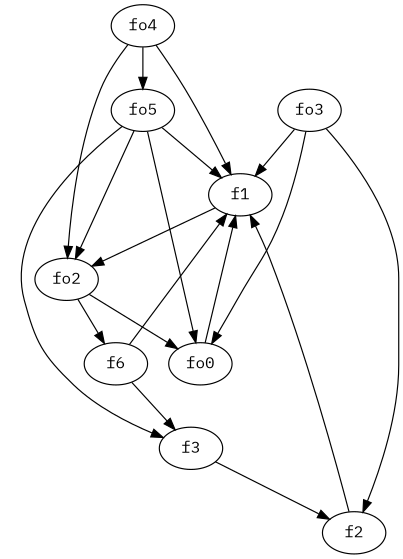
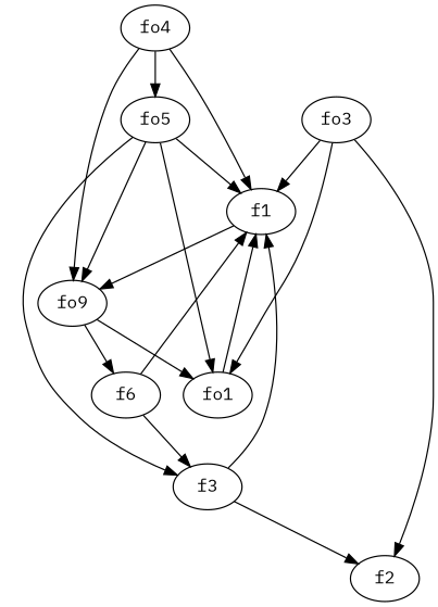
  strict digraph {
    fontname="IBM Plex Mono"
    node [fontname="IBM Plex Mono"]
    edge [fontname="IBM Plex Mono" weight=2]
    f1
-   fo2
+   fo2 [label=fo9]
    n3 [label=f6]
-   fo1 [label=fo0]
+   fo1
    f2
    f3
    fo3
    fo4
    fo5
    f1 -> fo2
    fo2 -> n3
    fo2 -> fo1
    n3 -> f1
    n3 -> f3
    fo1 -> f1
-   f2 -> f1
+   f3 -> f1
    f3 -> f2
    fo3 -> f1
    fo3 -> fo1
    fo3 -> f2
    fo4 -> f1
    fo4 -> fo2
    fo4 -> fo5
    fo5 -> f1
    fo5 -> fo2
    fo5 -> fo1
    fo5 -> f3
  }
